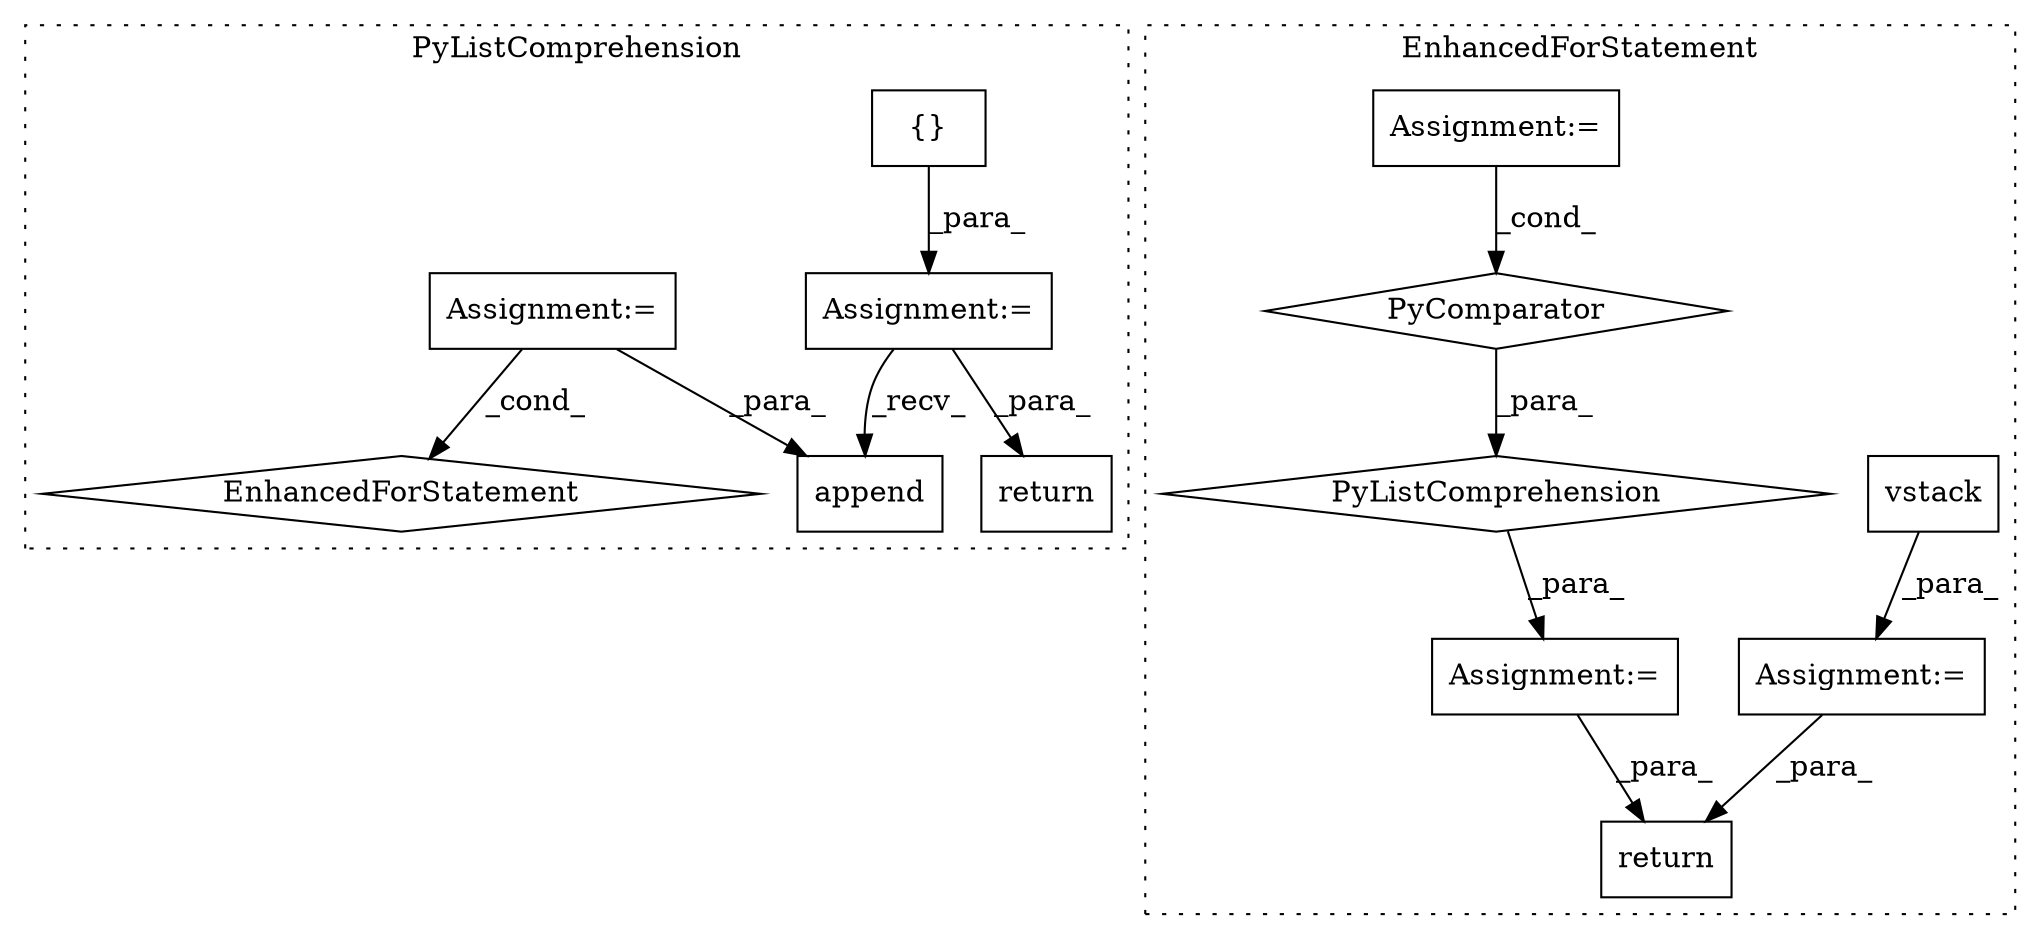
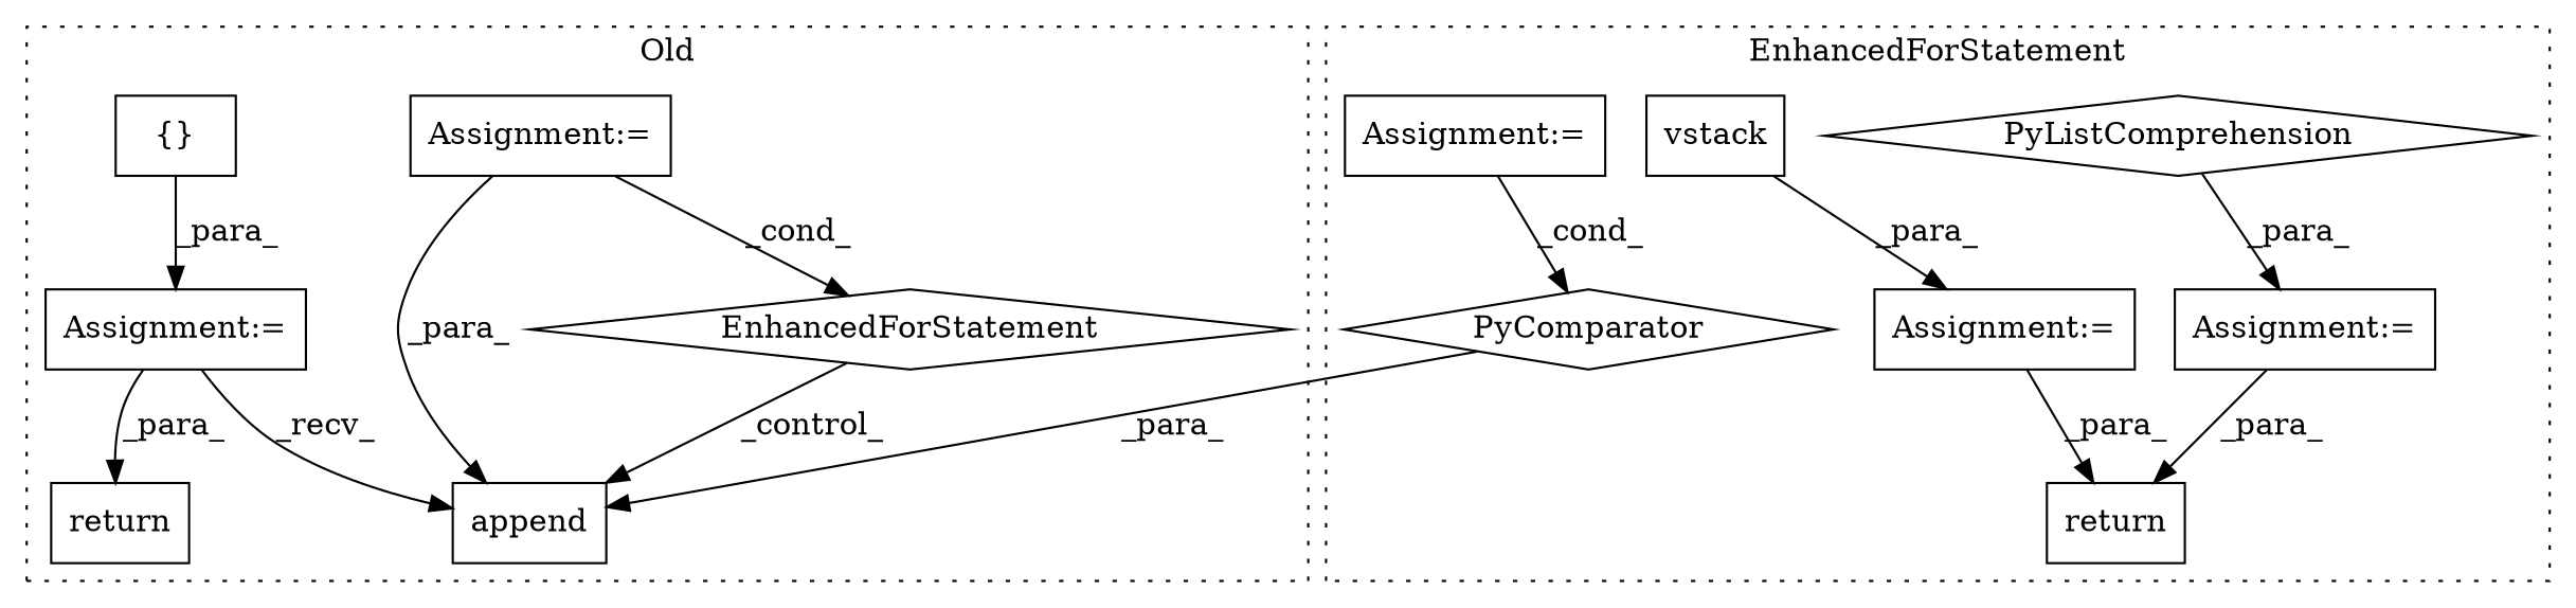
  digraph {
    node [a=7 l=7 s="219,281" shape=box]
    n1 [a=41 label=return s=326]
    n2 [l=1 label="Assignment:=" s=201]
    n3 [a=4 l=2 label="{}" s=211]
    n4 [a=32 l="7,1" label=append s="297,313"]
    n5 [a=70 l="53,2" label=EnhancedForStatement shape=diamond]
    n6 [l="53,2" label="Assignment:="]
    n7 [a=32 l="7,1" label=vstack s="258,269"]
    n8 [a=41 label=return s=755]
    n9 [l=12 label="Assignment:=" s=283]
    n10 [l=22 label="Assignment:=" s=361]
    n11 [l=1 label="Assignment:=" s=245]
    n12 [a=109 l=96 label=PyListComprehension s=295 shape=diamond]
    n13 [a=113 l=22 label=PyComparator s=361 shape=diamond]
    subgraph cluster_1 {
-     label=PyListComprehension
+     label=Old
      style=dotted
      n1
      n2
      n3
      n4
      n5
      n6
    }
    subgraph cluster_2 {
      label=EnhancedForStatement
      style=dotted
      n7
      n8
      n9
      n10
      n11
      n12
      n13
    }
    n2 -> n1 [label=_para_]
    n2 -> n4 [label=_recv_]
    n3 -> n2 [label=_para_]
+   n5 -> n4 [label=_control_]
    n6 -> n4 [label=_para_]
    n6 -> n5 [label=_cond_]
    n7 -> n11 [label=_para_]
    n9 -> n8 [label=_para_]
    n10 -> n13 [label=_cond_]
    n11 -> n8 [label=_para_]
    n12 -> n9 [label=_para_]
-   n13 -> n12 [label=_para_]
+   n13 -> n4 [label=_para_]
  }
